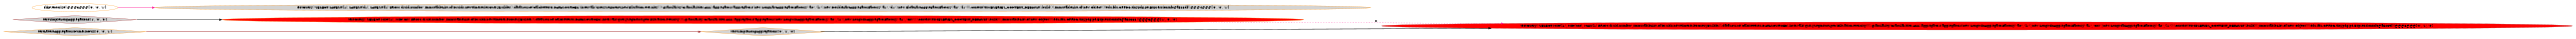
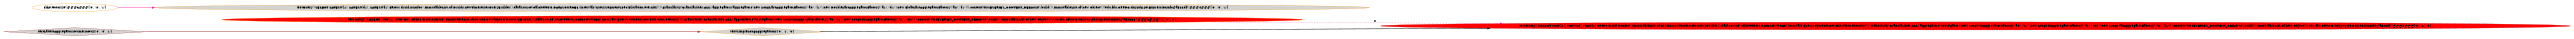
  digraph {
    rankdir=LR
    node [color=darkorange fillcolor=lightgray shape=ellipse style=filled]
    edge [color=deeppink style=bold]
    n1 [color=brown fillcolor=red label="testQuery(\"SELECT MIN(l1), MIN(cnt), MAX(l1) FROM druid.numfoo\",ImmutableList.of(Druids.newTimeseriesQueryBuilder().dataSource(CalciteTests.DATASOURCE3).intervals(querySegmentSpec(Filtration.eternity())).granularity(Granularities.ALL).aggregators(aggregators(new LongMinAggregatorFactory(\"a0\",\"l1\"),new LongMinAggregatorFactory(\"a1\",\"cnt\"),new LongMaxAggregatorFactory(\"a2\",\"l1\"))).context(TIMESERIES_CONTEXT_DEFAULT).build()),ImmutableList.of(new Object((((edu.fdu.CPPDG.tinypdg.pe.ExpressionInfo@a5239f))@@@3@@@['0', '1', '0']"]
    n2 [fillcolor=white label="skipVectorize()@@@3@@@['0', '0', '1']"]
    n3 [label="testQuery(\"SELECT LATEST(l1), LATEST(d1), LATEST(f1) FROM druid.numfoo\",ImmutableList.of(Druids.newTimeseriesQueryBuilder().dataSource(CalciteTests.DATASOURCE3).intervals(querySegmentSpec(Filtration.eternity())).granularity(Granularities.ALL).aggregators(aggregators(new LongLastAggregatorFactory(\"a0\",\"l1\"),new DoubleLastAggregatorFactory(\"a1\",\"d1\"),new FloatLastAggregatorFactory(\"a2\",\"f1\"))).context(TIMESERIES_CONTEXT_DEFAULT).build()),ImmutableList.of(new Object((((edu.fdu.CPPDG.tinypdg.pe.ExpressionInfo@a523df))@@@4@@@['0', '0', '1']"]
-   n4 [color=brown label="testSimpleLongAggregations['1', '0', '0']" shape=diamond]
    n5 [fillcolor=red label="testQuery(\"SELECT MIN(l1), MIN(cnt) FROM druid.numfoo\",ImmutableList.of(Druids.newTimeseriesQueryBuilder().dataSource(CalciteTests.DATASOURCE3).intervals(querySegmentSpec(Filtration.eternity())).granularity(Granularities.ALL).aggregators(aggregators(new LongMinAggregatorFactory(\"a0\",\"l1\"),new LongMinAggregatorFactory(\"a1\",\"cnt\"))).context(TIMESERIES_CONTEXT_DEFAULT).build()),ImmutableList.of(new Object((((edu.fdu.CPPDG.tinypdg.pe.ExpressionInfo@a52363))@@@3@@@['1', '0', '0']"]
-   n6 [label="testLatestAggregatorsNumericNull['0', '0', '1']" shape=diamond]
+   n6 [color=brown label="testLatestAggregatorsNumericNull['0', '0', '1']" shape=diamond]
    n7 [label="testSimpleLongAggregations['0', '1', '0']" shape=diamond]
    n2 -> n3
-   n4 -> n5 [color=black]
    n5 -> n1 [label=0 style=dashed]
    n6 -> n7 [color=brown]
    n7 -> n1 [color=black]
  }
